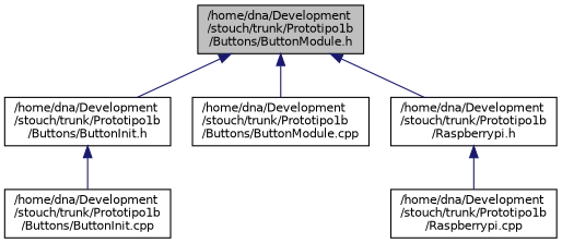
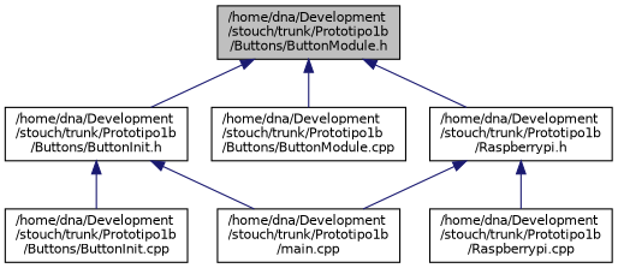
  digraph {
    node [color=black fillcolor=white fontname=Helvetica fontsize=10 shape=record style=filled]
    edge [color=midnightblue dir=back fontname=Helvetica fontsize=10 labelfontname=Helvetica labelfontsize=10 style=solid]
    n1 [fillcolor=grey75 fontcolor=black height=0.2 label="/home/dna/Development\l/stouch/trunk/Prototipo1b\l/Buttons/ButtonModule.h" width=0.4]
    n2 [height=0.2 label="/home/dna/Development\l/stouch/trunk/Prototipo1b\l/Buttons/ButtonInit.h" width=0.4]
    n3 [height=0.2 label="/home/dna/Development\l/stouch/trunk/Prototipo1b\l/Buttons/ButtonModule.cpp" width=0.4]
    n4 [height=0.2 label="/home/dna/Development\l/stouch/trunk/Prototipo1b\l/Raspberrypi.h" width=0.4]
    n5 [height=0.2 label="/home/dna/Development\l/stouch/trunk/Prototipo1b\l/Buttons/ButtonInit.cpp" width=0.4]
+   n6 [height=0.2 label="/home/dna/Development\l/stouch/trunk/Prototipo1b\l/main.cpp" width=0.4]
    n7 [height=0.2 label="/home/dna/Development\l/stouch/trunk/Prototipo1b\l/Raspberrypi.cpp" width=0.4]
    n1 -> n2
    n1 -> n3
    n1 -> n4
    n2 -> n5
+   n2 -> n6
+   n4 -> n6
    n4 -> n7
  }
